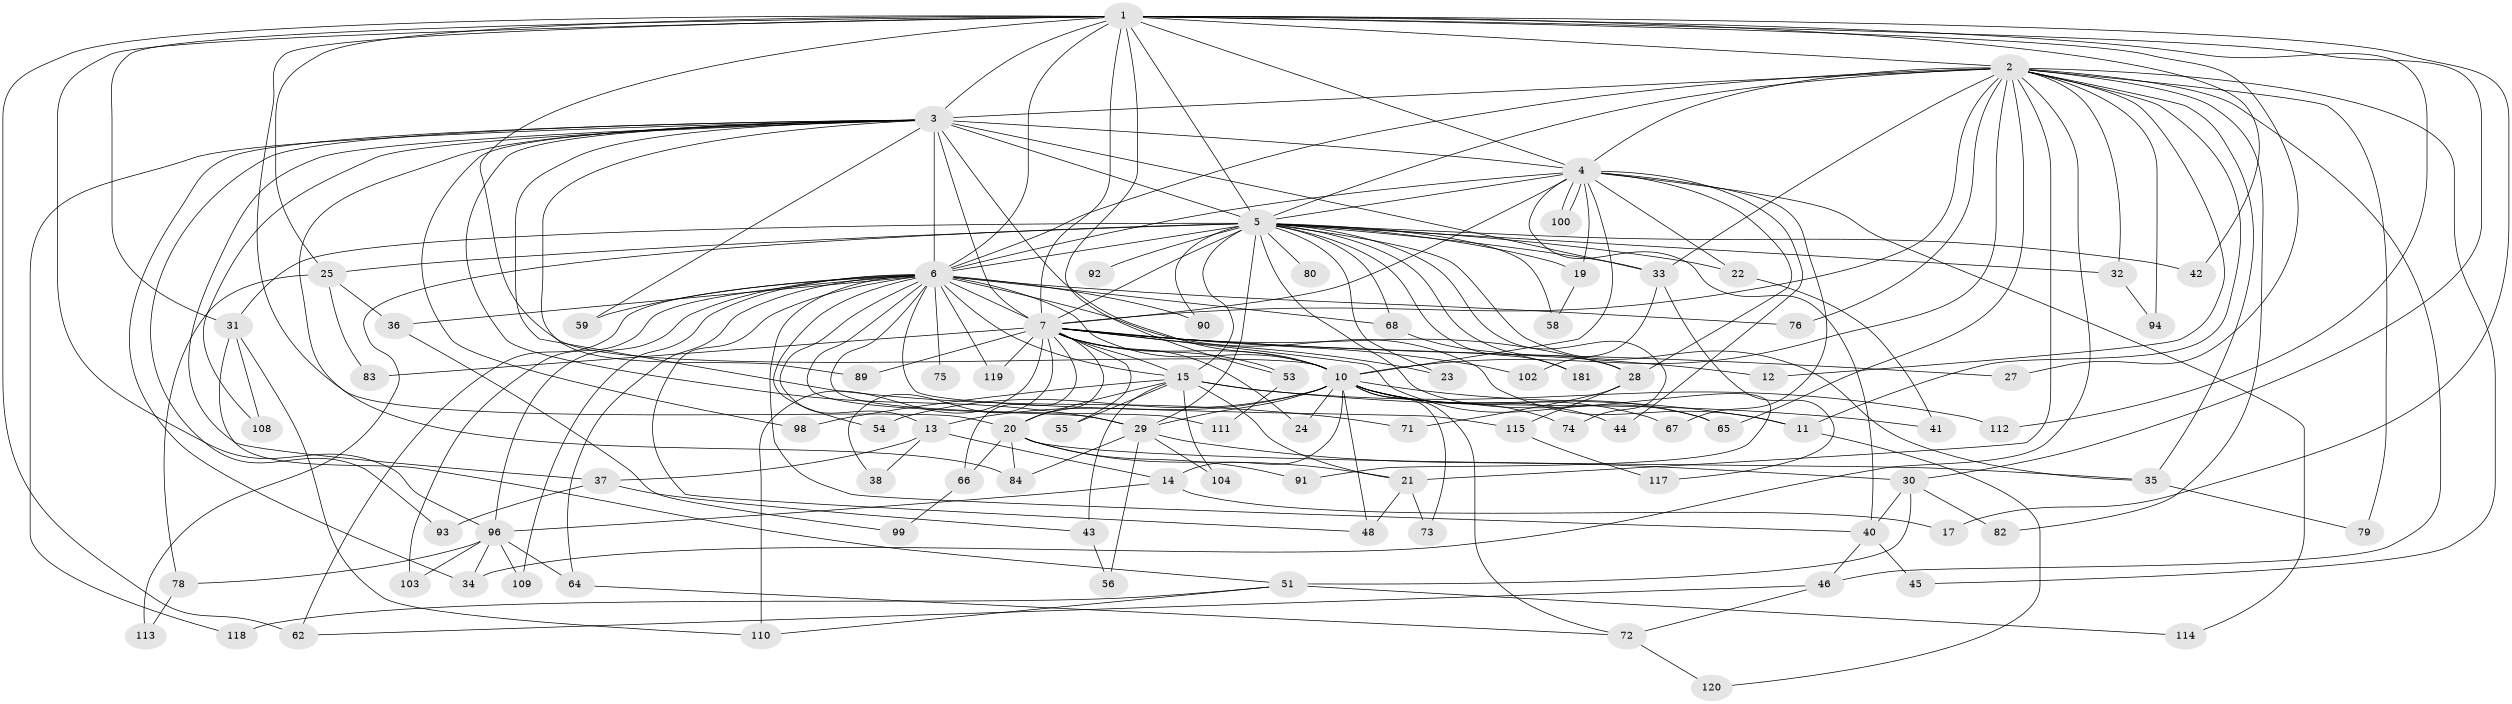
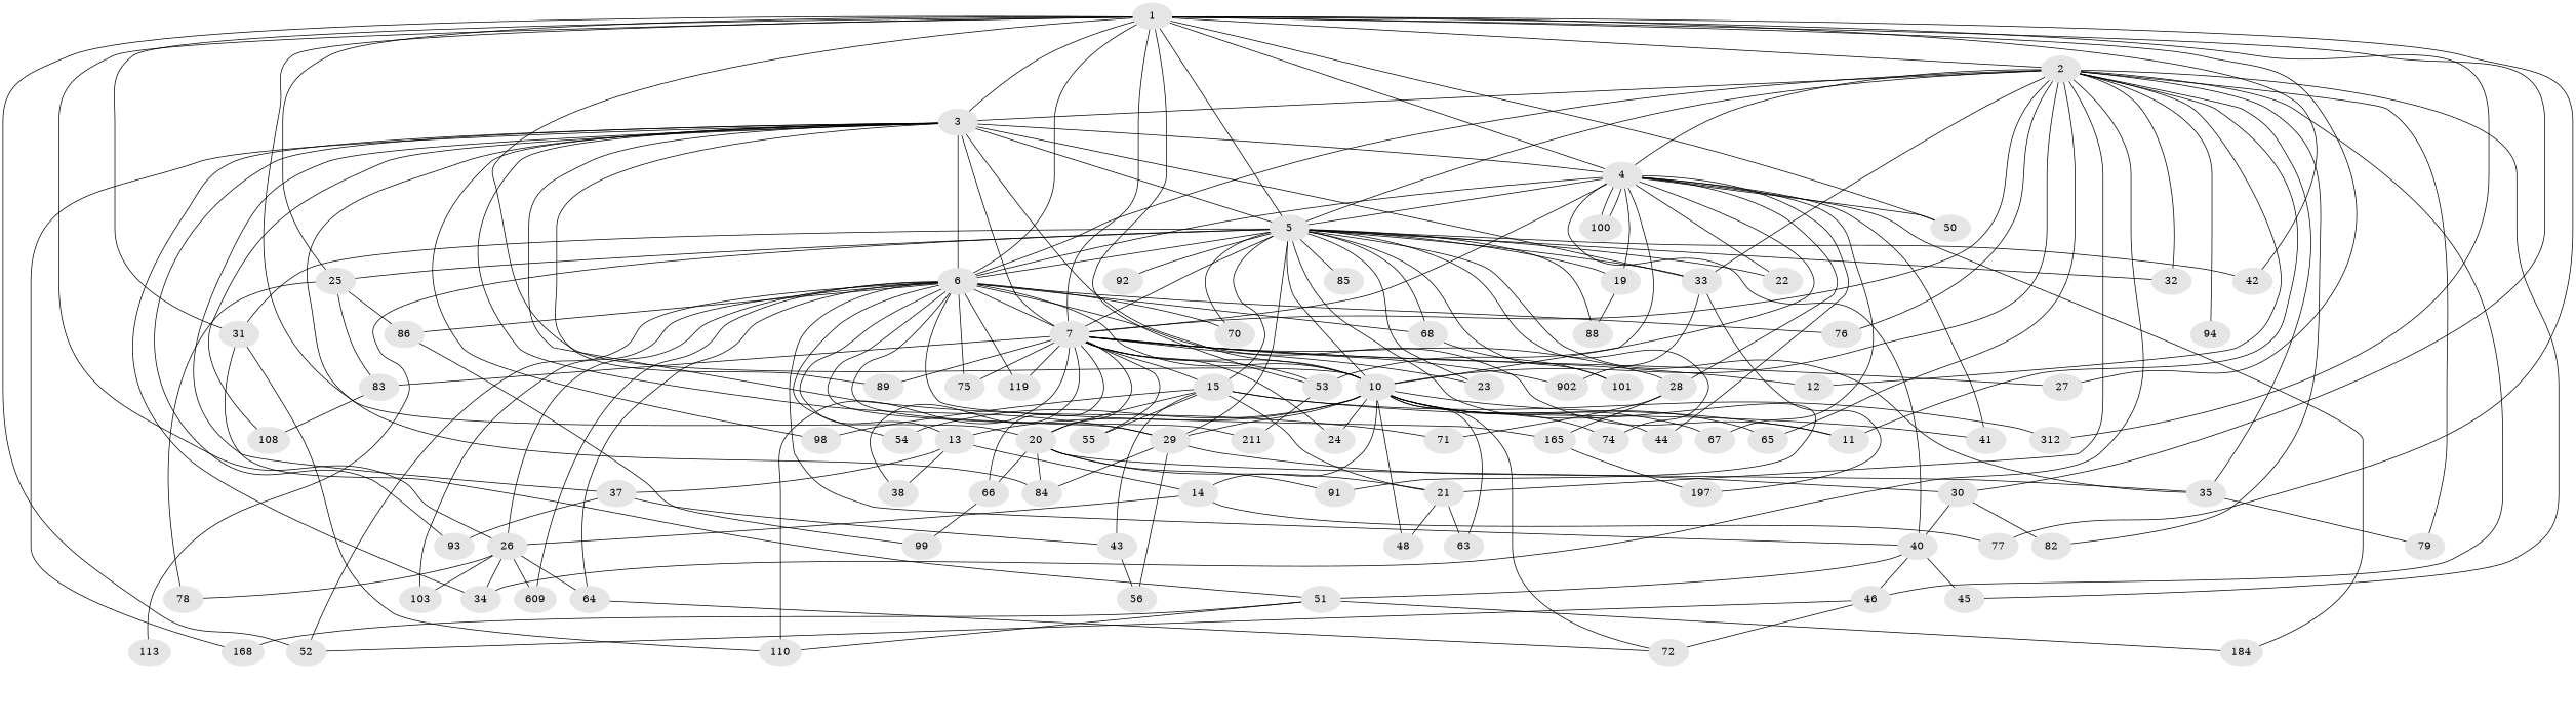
  graph {
    node [color=gray90 style=filled]
    1 [super="+49"]
    2 [super="+36"]
    3 [super="+106"]
    4 [super="+39"]
    5 [super="+9"]
    6 [super="+8"]
    7 [super="+16"]
    10 [super="+96"]
-   17
+   17 [label=77]
    20
    25 [super="+47"]
-   26 [super="+77" label=96]
+   26 [super="+77"]
    27
    30
    31 [super="+95"]
    42
+   50
    53 [super="+63"]
-   62
-   112
+   62 [label=52]
+   112 [label=312]
    11 [super="+18"]
    12
    21 [super="+69"]
    32
    33 [super="+52"]
    34 [super="+61"]
    35 [super="+105"]
    45
    46 [super="+80"]
    65
    76
    79
    82
    94
    29 [super="+81"]
    37
-   59
    71
    84 [super="+107"]
    89
    93
    98
    108
-   118
+   118 [label=168]
    19
    22
    28
    40 [super="+60"]
    41
    44
    67
    100
-   114
+   114 [label=184]
    15 [super="+57"]
    23 [super="+70"]
-   58
+   58 [label=88]
    68
    74
-   85 [label=80]
-   90
+   85
+   90 [label=70]
    91
    92
-   101 [label=181]
+   101
    113
    13 [super="+97"]
    48 [super="+88"]
    54
    64
    75
-   86 [label=36]
+   86
    103
-   109
-   111
-   115
+   109 [label=609]
+   111 [label=211]
+   115 [label=165]
    119
    24
    38
    55
    66
    83
-   102
+   102 [label=902]
    110
    14
    72 [super="+87"]
-   73
+   73 [label=63]
    78
    51 [super="+116"]
-   120
-   117
-   104
+   117 [label=197]
    56
    43
    99
    1 -- 2
    1 -- 3
    1 -- 4 [weight=2]
    1 -- 5 [weight=2]
    1 -- 6 [weight=2]
    1 -- 7
    1 -- 10
    1 -- 17
    1 -- 20
    1 -- 25 [weight=2]
    1 -- 26
    1 -- 27
    1 -- 30
    1 -- 31 [weight=2]
    1 -- 42
+   1 -- 50
    1 -- 53
    1 -- 62
    1 -- 112
    2 -- 3
    2 -- 4
    2 -- 5 [weight=2]
    2 -- 6 [weight=3]
    2 -- 7
    2 -- 10
    2 -- 11
    2 -- 12
    2 -- 21
    2 -- 32
    2 -- 33
    2 -- 34
    2 -- 35
    2 -- 45
    2 -- 46
    2 -- 65
    2 -- 76
    2 -- 79
    2 -- 82
    2 -- 94
    3 -- 4
    3 -- 5 [weight=2]
    3 -- 6 [weight=3]
    3 -- 7 [weight=2]
    3 -- 10
    3 -- 33
    3 -- 34
    3 -- 29
    3 -- 37
-   3 -- 59
    3 -- 71
    3 -- 84
    3 -- 89
    3 -- 93
    3 -- 98
    3 -- 108
    3 -- 118
    4 -- 5 [weight=2]
    4 -- 6 [weight=2]
    4 -- 7
    4 -- 10
+   4 -- 50
+   4 -- 53
    4 -- 19
    4 -- 22
    4 -- 28
    4 -- 40
-   22 -- 41
+   4 -- 41
    4 -- 44
    4 -- 67
    4 -- 100
    4 -- 100
    4 -- 114
    5 -- 6 [weight=4]
    5 -- 7 [weight=2]
-   5 -- 28 [weight=2]
+   5 -- 10 [weight=2]
    5 -- 25
    5 -- 31
    5 -- 42
    5 -- 32
    5 -- 33
    5 -- 35
    5 -- 29
    5 -- 19
    5 -- 22
    5 -- 15
    5 -- 23
    5 -- 58
    5 -- 68
    5 -- 74
    5 -- 85
    5 -- 90
    5 -- 91
    5 -- 92
    5 -- 101
    5 -- 113
    6 -- 7 [weight=2]
    6 -- 10 [weight=2]
    6 -- 26
    6 -- 62
    6 -- 11
    6 -- 76
    6 -- 29
-   6 -- 59
    6 -- 40
-   6 -- 15
    6 -- 68
    6 -- 90
    6 -- 13
-   6 -- 48
    6 -- 54
    6 -- 64
    6 -- 75
    6 -- 86
    6 -- 103
    6 -- 109
    6 -- 111
    6 -- 115
    6 -- 119
    7 -- 10
    7 -- 20
    7 -- 27
    7 -- 53
    7 -- 12
    7 -- 89
    7 -- 28
    7 -- 15
    7 -- 23 [weight=2]
-   7 -- 65
+   7 -- 75
    7 -- 119
    7 -- 24
    7 -- 38
    7 -- 55
    7 -- 66
    7 -- 83
    7 -- 102
    7 -- 110
    10 -- 11
    10 -- 65
    10 -- 29
    10 -- 44
    10 -- 67
    10 -- 74
    10 -- 13 [weight=2]
    10 -- 48
    10 -- 54
    10 -- 24
    10 -- 14
    10 -- 72
    10 -- 73
    20 -- 21
    20 -- 35
    20 -- 84
    20 -- 91
    20 -- 66
    25 -- 86
    25 -- 83
    25 -- 78
    26 -- 34
    26 -- 64
    26 -- 103
    26 -- 109
    26 -- 78
    30 -- 82
    30 -- 40
-   31 -- 108
+   83 -- 108
    31 -- 110
    31 -- 51
    53 -- 111
-   11 -- 120
    21 -- 48
    21 -- 73
-   32 -- 94
    33 -- 102
    33 -- 117
    35 -- 79
    46 -- 62
    46 -- 72
    29 -- 30
    29 -- 84
-   29 -- 104
    29 -- 56
    37 -- 93
    37 -- 43
    19 -- 58
    28 -- 71
    28 -- 115
    40 -- 45
    40 -- 46
-   30 -- 51
+   40 -- 51
    15 -- 20
    15 -- 112
    15 -- 21
    15 -- 98
    15 -- 41
    15 -- 55
-   15 -- 104
    15 -- 43
    68 -- 101
    13 -- 37
    13 -- 38
    13 -- 14
    64 -- 72
    86 -- 99
    115 -- 117
    66 -- 99
    14 -- 17
    14 -- 26
-   72 -- 120
-   78 -- 113
    51 -- 118
    51 -- 114
    51 -- 110
    43 -- 56
  }
